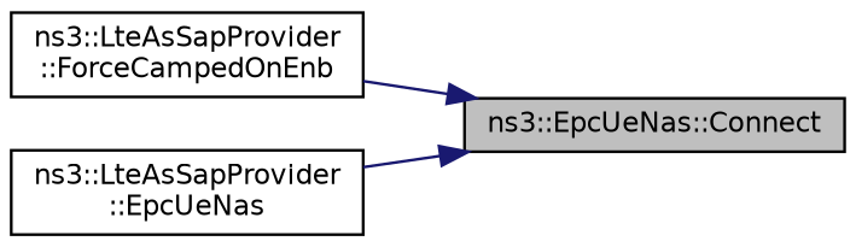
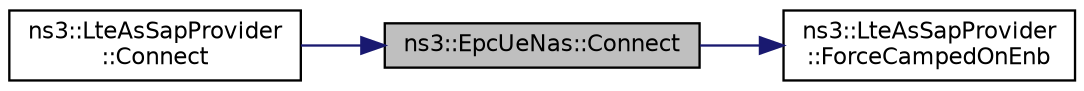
  digraph {
    rankdir=LR
    node [color=black fillcolor=white fontname=Helvetica fontsize=10 shape=record style=filled]
    edge [color=midnightblue fontname=Helvetica fontsize=10 labelfontname=Helvetica labelfontsize=10 style=solid]
    n1 [fillcolor=grey75 fontcolor=black height=0.2 label="ns3::EpcUeNas::Connect" width=0.4]
    n2 [height=0.2 label="ns3::LteAsSapProvider\l::ForceCampedOnEnb" width=0.4]
-   n3 [height=0.2 label="ns3::LteAsSapProvider\l::EpcUeNas" width=0.4]
-   n2 -> n1
+   n3 [height=0.2 label="ns3::LteAsSapProvider\l::Connect" width=0.4]
+   n1 -> n2
    n3 -> n1
  }
